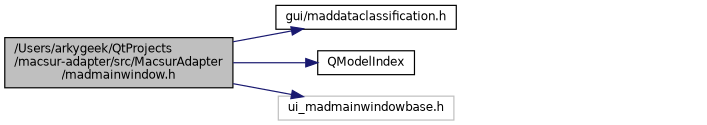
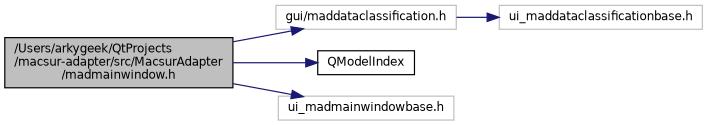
  digraph {
    rankdir=LR
    node [color=black fillcolor=white fontname=Helvetica fontsize=10 shape=record style=filled]
    edge [color=midnightblue fontname=Helvetica fontsize=10 labelfontname=Helvetica labelfontsize=10 style=solid]
    n1 [fillcolor=grey75 fontcolor=black height=0.2 label="/Users/arkygeek/QtProjects\l/macsur-adapter/src/MacsurAdapter\l/madmainwindow.h" width=0.4]
-   n2 [height=0.2 label="gui/maddataclassification.h" width=0.4]
+   n2 [color=grey75 height=0.2 label="gui/maddataclassification.h" width=0.4]
    n3 [height=0.2 label=QModelIndex width=0.4]
    n4 [color=grey75 height=0.2 label="ui_madmainwindowbase.h" width=0.4]
+   n5 [color=grey75 height=0.2 label="ui_maddataclassificationbase.h" width=0.4]
    n1 -> n2
    n1 -> n3
    n1 -> n4
+   n2 -> n5
  }
